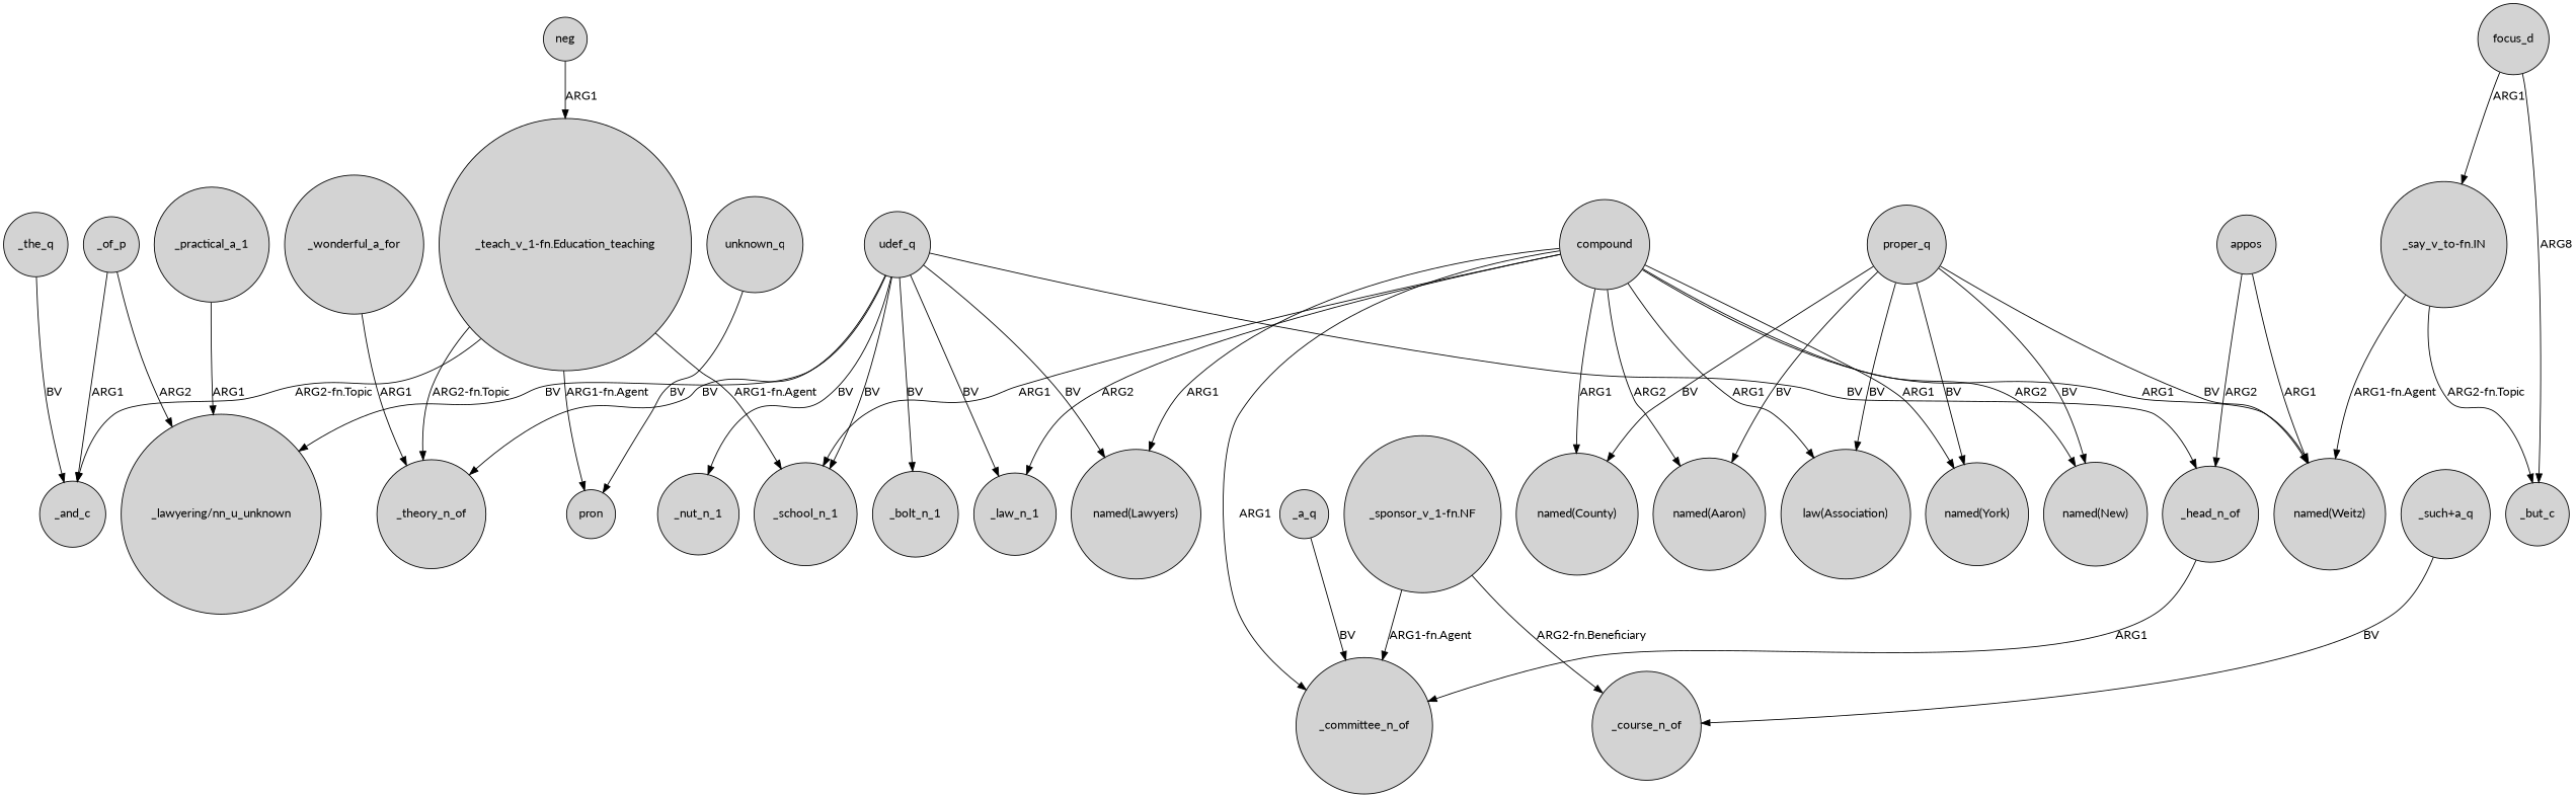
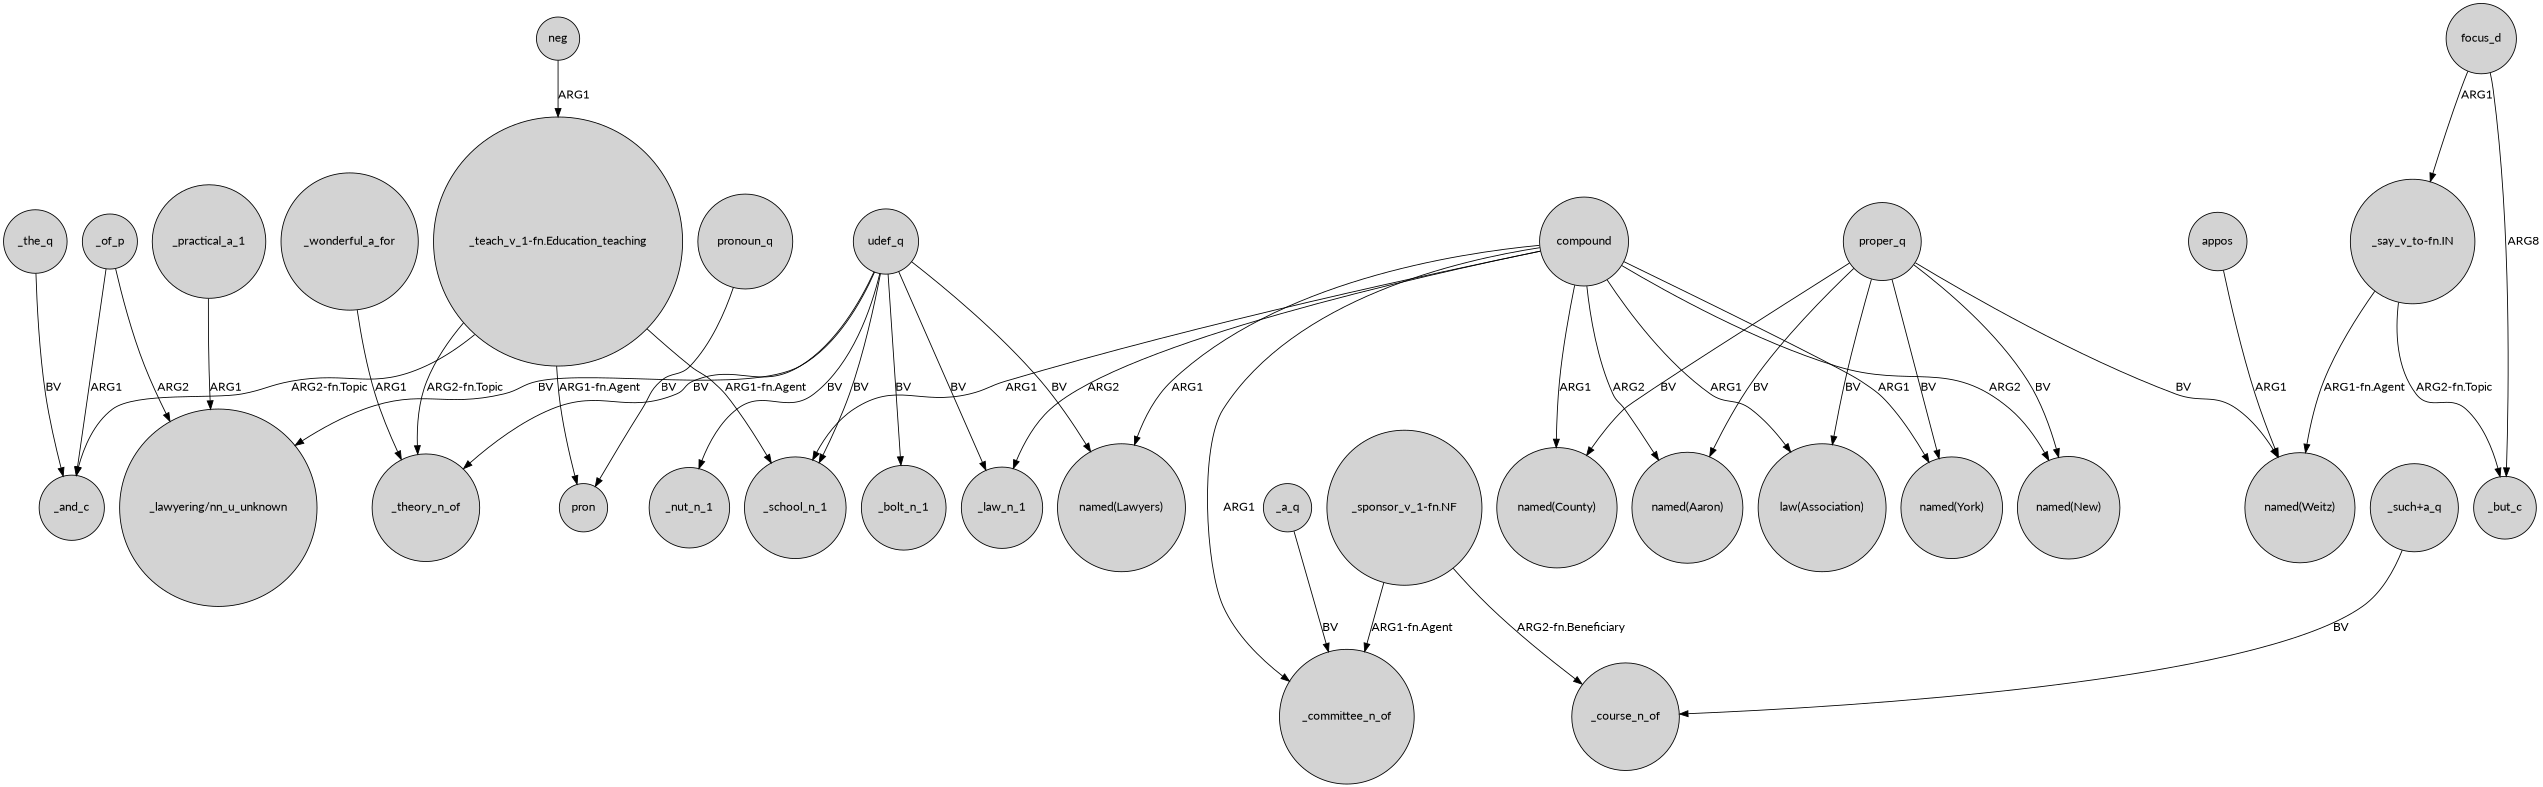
  digraph {
    fontname=Lato
    node [fontname=Lato shape=circle style=filled]
    edge [fontname=Lato]
    neg
    "_teach_v_1-fn.Education_teaching"
    _and_c
    _school_n_1
    pron
    _theory_n_of
    _the_q
    proper_q
    "named(Weitz)"
    "named(New)"
    "named(Aaron)"
    "named(York)"
    n13 [label="law(Association)"]
    "named(County)"
    compound
    _committee_n_of
    _law_n_1
    "named(Lawyers)"
-   _head_n_of
    appos
    _a_q
    udef_q
    _bolt_n_1
    "_lawyering/nn_u_unknown"
    _nut_n_1
    focus_d
    _but_c
    "_say_v_to-fn.IN"
    _practical_a_1
-   pronoun_q [label=unknown_q]
+   pronoun_q
    "_sponsor_v_1-fn.NF"
    _course_n_of
    _of_p
    _wonderful_a_for
    "_such+a_q"
    neg -> "_teach_v_1-fn.Education_teaching" [label=ARG1]
    "_teach_v_1-fn.Education_teaching" -> _and_c [label="ARG2-fn.Topic"]
    "_teach_v_1-fn.Education_teaching" -> _school_n_1 [label="ARG1-fn.Agent"]
    "_teach_v_1-fn.Education_teaching" -> pron [label="ARG1-fn.Agent"]
    "_teach_v_1-fn.Education_teaching" -> _theory_n_of [label="ARG2-fn.Topic"]
    _the_q -> _and_c [label=BV]
    proper_q -> "named(Weitz)" [label=BV]
    proper_q -> "named(New)" [label=BV]
    proper_q -> "named(Aaron)" [label=BV]
    proper_q -> "named(York)" [label=BV]
    proper_q -> n13 [label=BV]
    proper_q -> "named(County)" [label=BV]
    compound -> _school_n_1 [label=ARG1]
-   compound -> "named(Weitz)" [label=ARG1]
    compound -> "named(New)" [label=ARG2]
    compound -> "named(Aaron)" [label=ARG2]
    compound -> "named(York)" [label=ARG1]
    compound -> n13 [label=ARG1]
    compound -> "named(County)" [label=ARG1]
    compound -> _committee_n_of [label=ARG1]
    compound -> _law_n_1 [label=ARG2]
    compound -> "named(Lawyers)" [label=ARG1]
-   _head_n_of -> _committee_n_of [label=ARG1]
    appos -> "named(Weitz)" [label=ARG1]
-   appos -> _head_n_of [label=ARG2]
    _a_q -> _committee_n_of [label=BV]
    udef_q -> _school_n_1 [label=BV]
    udef_q -> _theory_n_of [label=BV]
    udef_q -> _law_n_1 [label=BV]
    udef_q -> "named(Lawyers)" [label=BV]
-   udef_q -> _head_n_of [label=BV]
    udef_q -> _bolt_n_1 [label=BV]
    udef_q -> "_lawyering/nn_u_unknown" [label=BV]
    udef_q -> _nut_n_1 [label=BV]
    focus_d -> _but_c [label=ARG8]
    focus_d -> "_say_v_to-fn.IN" [label=ARG1]
    "_say_v_to-fn.IN" -> "named(Weitz)" [label="ARG1-fn.Agent"]
    "_say_v_to-fn.IN" -> _but_c [label="ARG2-fn.Topic"]
    _practical_a_1 -> "_lawyering/nn_u_unknown" [label=ARG1]
    pronoun_q -> pron [label=BV]
    "_sponsor_v_1-fn.NF" -> _committee_n_of [label="ARG1-fn.Agent"]
    "_sponsor_v_1-fn.NF" -> _course_n_of [label="ARG2-fn.Beneficiary"]
    _of_p -> _and_c [label=ARG1]
    _of_p -> "_lawyering/nn_u_unknown" [label=ARG2]
    _wonderful_a_for -> _theory_n_of [label=ARG1]
    "_such+a_q" -> _course_n_of [label=BV]
  }
